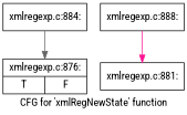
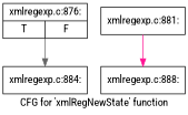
  digraph {
    fontname="Roboto Condensed"
    label="CFG for 'xmlRegNewState' function"
    node [fontname="Roboto Condensed" shape=record]
    edge [fontname="Roboto Condensed"]
    n1 [label="{xmlregexp.c:876:|{<s0>T|<s1>F}}"]
    n2 [label="{xmlregexp.c:884:}"]
    n3 [label="{xmlregexp.c:881:}"]
    n4 [label="{xmlregexp.c:888:}"]
-   n2 -> n1 [color=gray40]
-   n4 -> n3 [color=deeppink]
+   n1 -> n2 [color=gray40]
+   n3 -> n4 [color=deeppink]
  }
